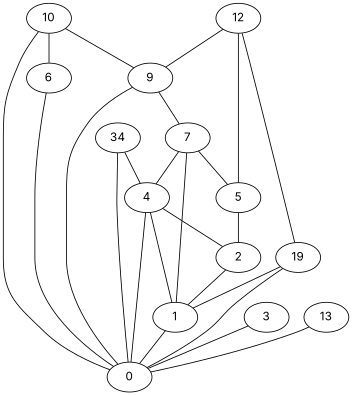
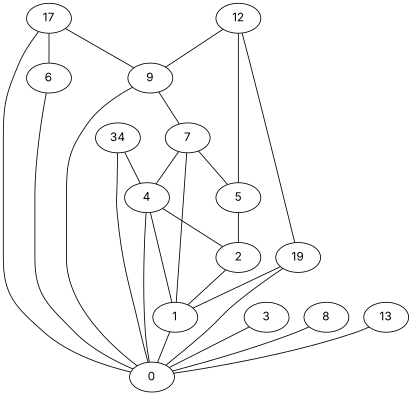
  digraph {
    fontname=Inter
    rankdir=BT
    node [fontname=Inter]
    edge [arrowhead=both fontname=Inter]
    0
    1
    3
    4
    6
+   8
    9
-   10
+   10 [label=17]
    n9 [label=19]
    13
    n11 [label=34]
    2
    7
    12
    5
    0 -> 1
    0 -> 3
    0 -> 4
    0 -> 6
+   0 -> 8
    0 -> 9
    0 -> 10
    0 -> n9
    0 -> 13
    0 -> n11
    1 -> 4
    1 -> n9
    1 -> 2
    1 -> 7
    4 -> n11
    4 -> 7
    6 -> 10
    9 -> 10
    9 -> 12
    n9 -> 12
    2 -> 4
    2 -> 5
    7 -> 9
    5 -> 7
    5 -> 12
  }
